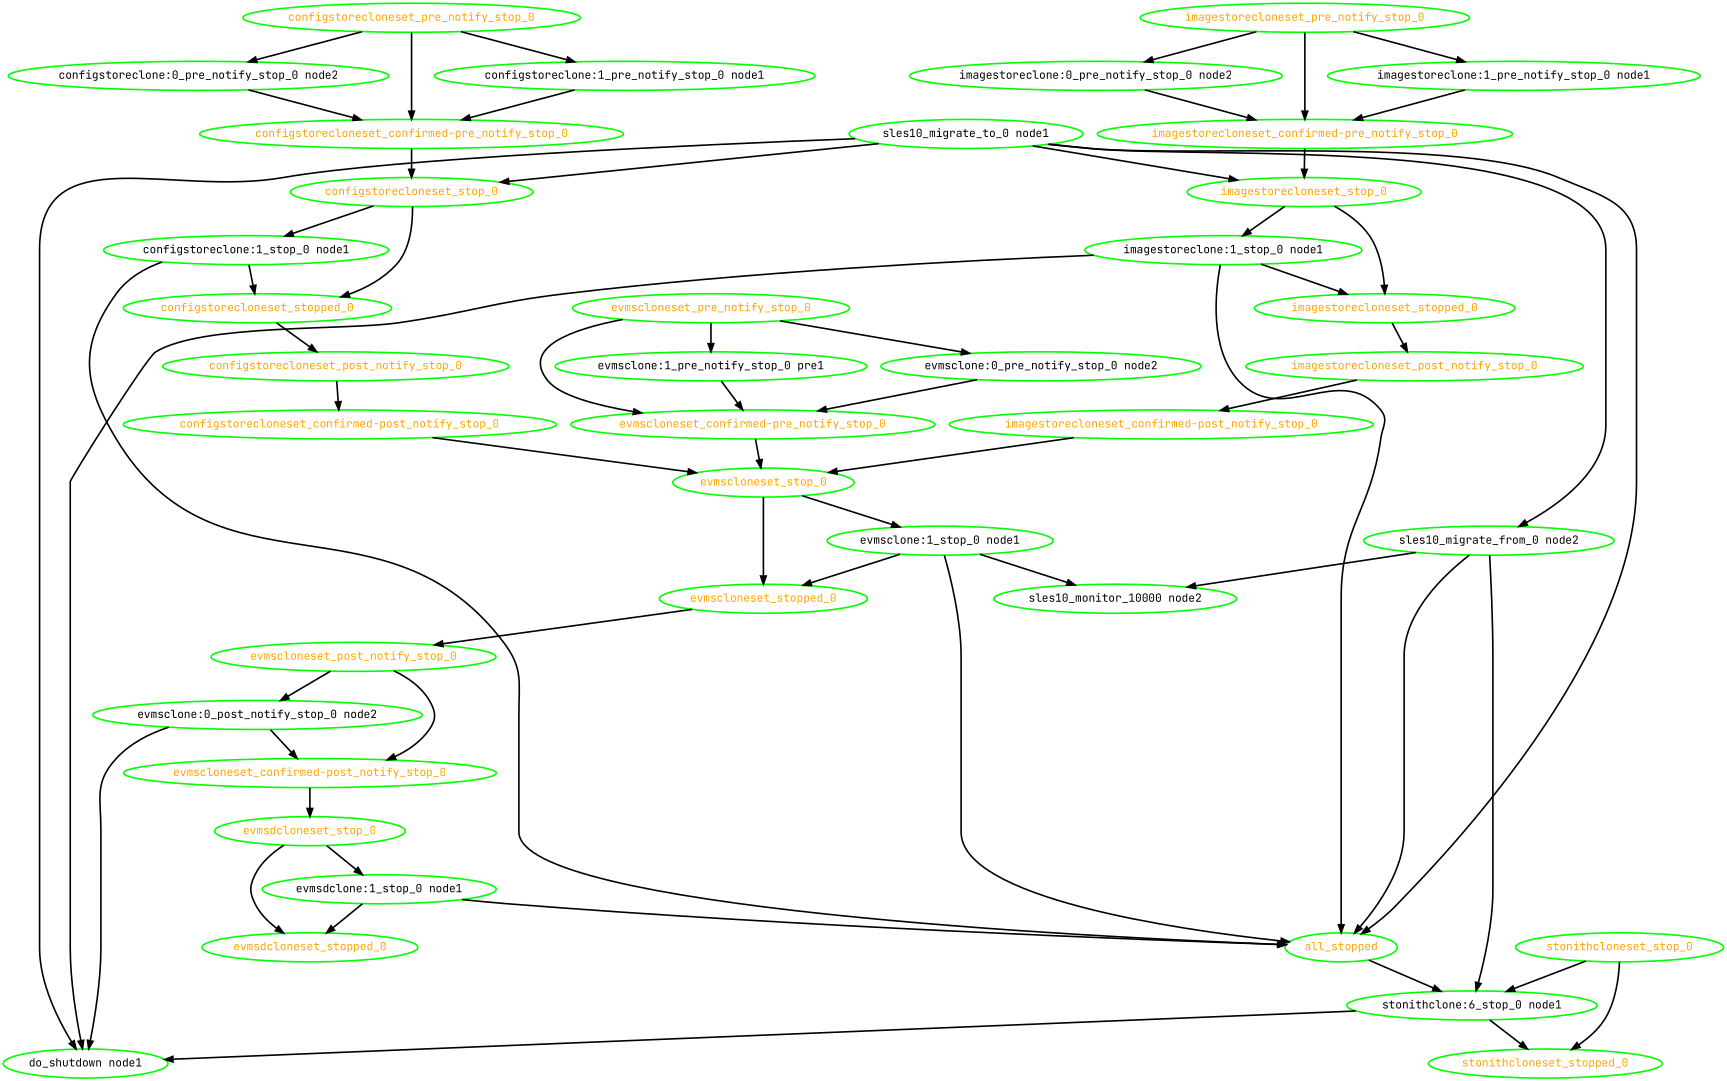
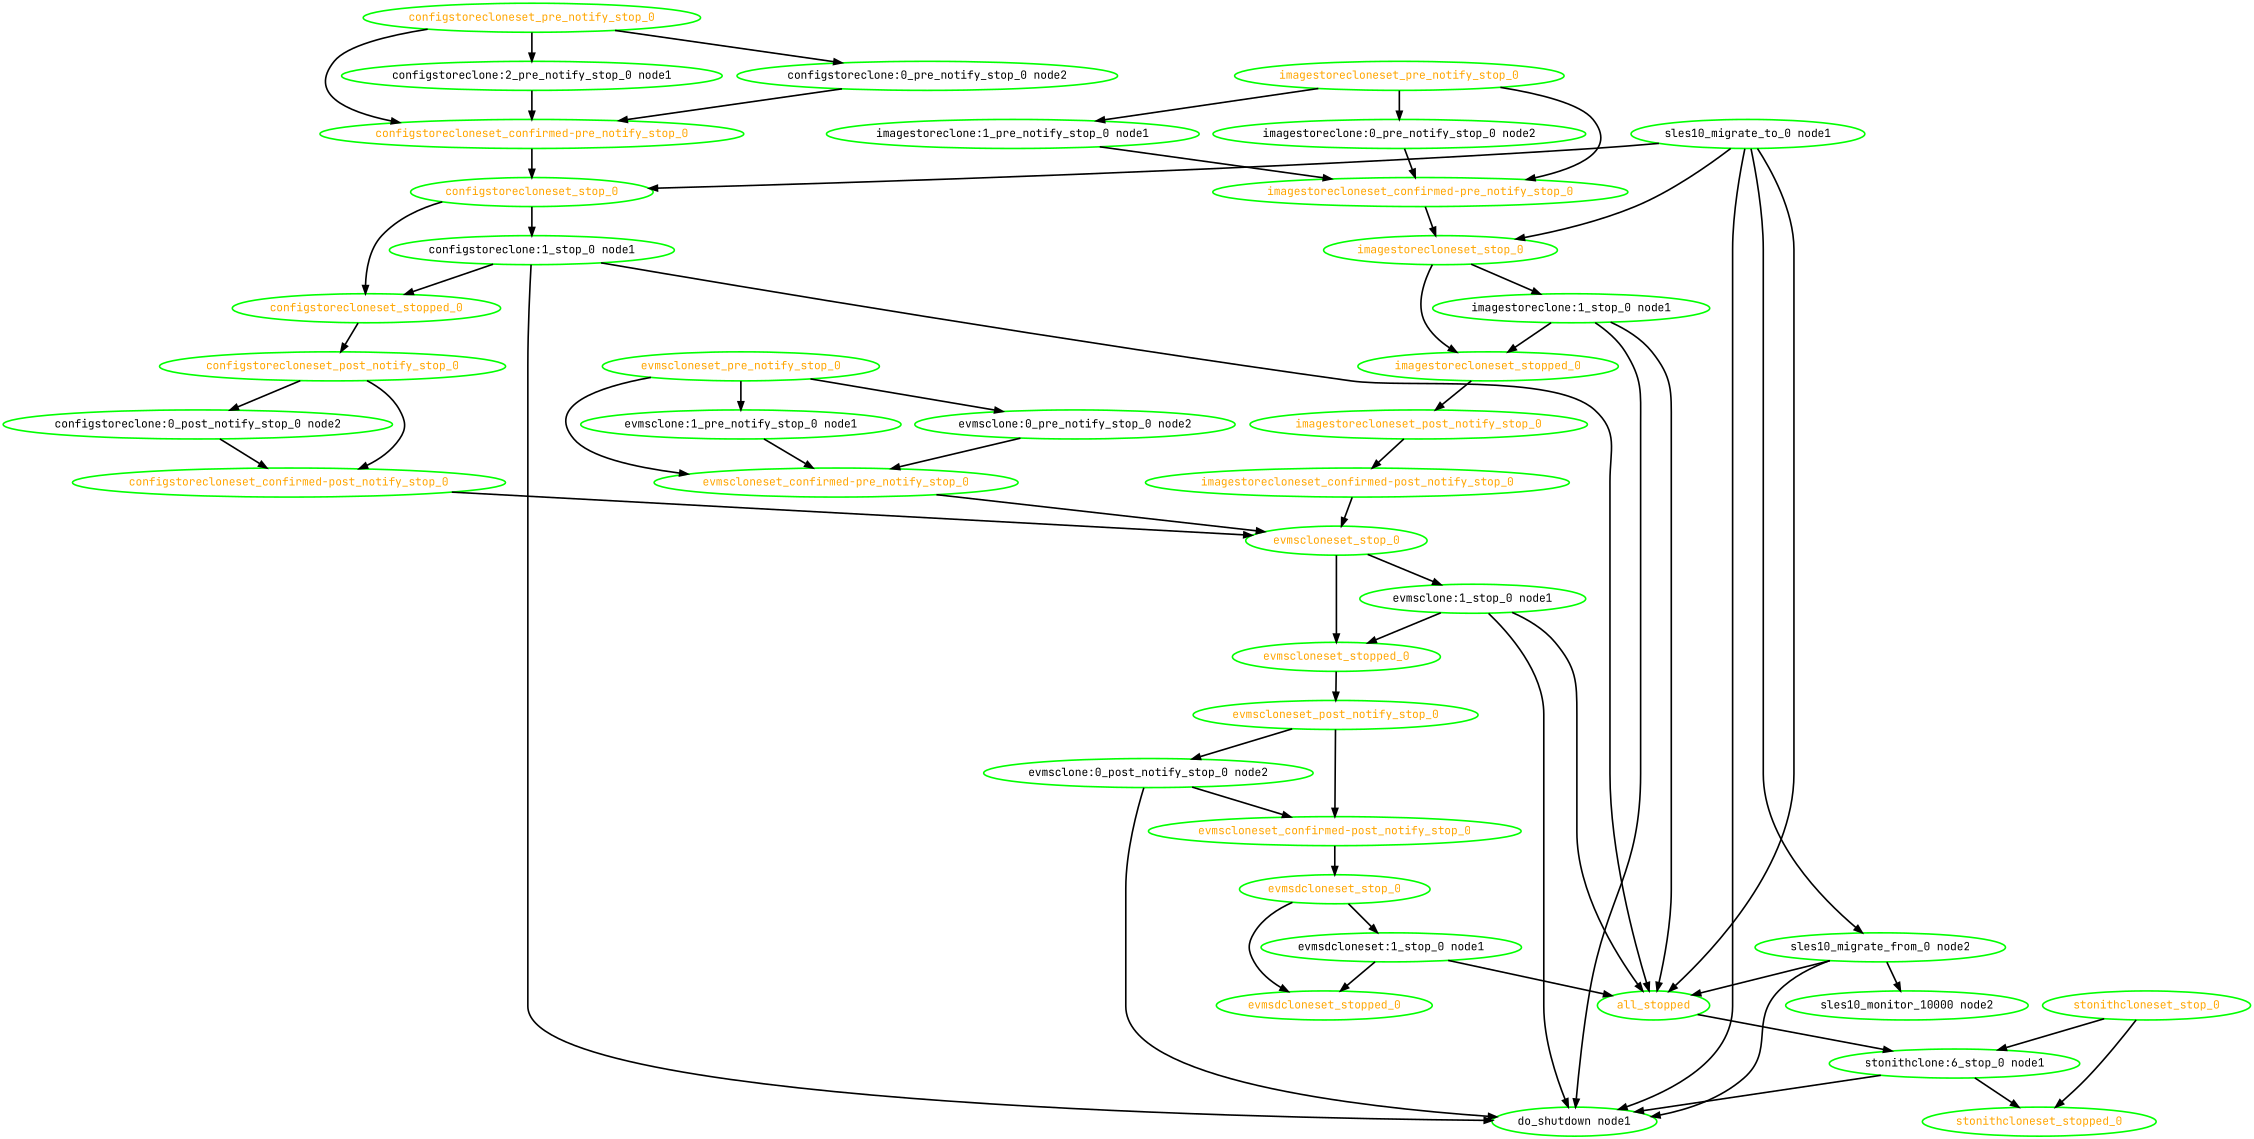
  digraph {
    fontname="JetBrains Mono"
    node [color=green fontcolor=orange fontname="JetBrains Mono" style=bold]
    edge [fontname="JetBrains Mono" style=bold]
    n1 [fontcolor=black label="stonithclone:6_stop_0 node1"]
    all_stopped
    "do_shutdown node1" [fontcolor=black]
    stonithcloneset_stopped_0
+   "configstoreclone:0_post_notify_stop_0 node2" [fontcolor=black]
    "configstorecloneset_confirmed-post_notify_stop_0"
    evmscloneset_stop_0
    "evmsclone:1_stop_0 node1" [fontcolor=black]
    evmscloneset_stopped_0
    "configstoreclone:0_pre_notify_stop_0 node2" [fontcolor=black]
    "configstorecloneset_confirmed-pre_notify_stop_0"
    configstorecloneset_stop_0
    "configstoreclone:1_stop_0 node1" [fontcolor=black]
    configstorecloneset_stopped_0
-   "configstoreclone:1_pre_notify_stop_0 node1" [fontcolor=black]
+   "configstoreclone:1_pre_notify_stop_0 node1" [fontcolor=black label="configstoreclone:2_pre_notify_stop_0 node1"]
    configstorecloneset_post_notify_stop_0
    evmscloneset_post_notify_stop_0
    configstorecloneset_pre_notify_stop_0
    "evmsclone:0_post_notify_stop_0 node2" [fontcolor=black]
    "evmscloneset_confirmed-post_notify_stop_0"
    evmsdcloneset_stop_0
-   "evmsdclone:1_stop_0 node1" [fontcolor=black]
+   "evmsdclone:1_stop_0 node1" [fontcolor=black label="evmsdcloneset:1_stop_0 node1"]
    evmsdcloneset_stopped_0
    "evmsclone:0_pre_notify_stop_0 node2" [fontcolor=black]
    "evmscloneset_confirmed-pre_notify_stop_0"
-   "evmsclone:1_pre_notify_stop_0 node1" [fontcolor=black label="evmsclone:1_pre_notify_stop_0 pre1"]
+   "evmsclone:1_pre_notify_stop_0 node1" [fontcolor=black]
    evmscloneset_pre_notify_stop_0
    "imagestorecloneset_confirmed-post_notify_stop_0"
    "imagestoreclone:0_pre_notify_stop_0 node2" [fontcolor=black]
    "imagestorecloneset_confirmed-pre_notify_stop_0"
    imagestorecloneset_stop_0
    "imagestoreclone:1_stop_0 node1" [fontcolor=black]
    imagestorecloneset_stopped_0
    "imagestoreclone:1_pre_notify_stop_0 node1" [fontcolor=black]
    imagestorecloneset_post_notify_stop_0
    imagestorecloneset_pre_notify_stop_0
    "sles10_migrate_from_0 node2" [fontcolor=black]
    "sles10_monitor_10000 node2" [fontcolor=black]
    "sles10_migrate_to_0 node1" [fontcolor=black]
    stonithcloneset_stop_0
    n1 -> "do_shutdown node1"
    n1 -> stonithcloneset_stopped_0
    all_stopped -> n1
+   "configstoreclone:0_post_notify_stop_0 node2" -> "configstorecloneset_confirmed-post_notify_stop_0"
    "configstorecloneset_confirmed-post_notify_stop_0" -> evmscloneset_stop_0
    evmscloneset_stop_0 -> "evmsclone:1_stop_0 node1"
    evmscloneset_stop_0 -> evmscloneset_stopped_0
    "evmsclone:1_stop_0 node1" -> all_stopped
-   "evmsclone:1_stop_0 node1" -> "sles10_monitor_10000 node2"
+   "evmsclone:1_stop_0 node1" -> "do_shutdown node1"
    "evmsclone:1_stop_0 node1" -> evmscloneset_stopped_0
    evmscloneset_stopped_0 -> evmscloneset_post_notify_stop_0
    "configstoreclone:0_pre_notify_stop_0 node2" -> "configstorecloneset_confirmed-pre_notify_stop_0"
    "configstorecloneset_confirmed-pre_notify_stop_0" -> configstorecloneset_stop_0
    configstorecloneset_stop_0 -> "configstoreclone:1_stop_0 node1"
    configstorecloneset_stop_0 -> configstorecloneset_stopped_0
    "configstoreclone:1_stop_0 node1" -> all_stopped
+   "configstoreclone:1_stop_0 node1" -> "do_shutdown node1"
    "configstoreclone:1_stop_0 node1" -> configstorecloneset_stopped_0
    configstorecloneset_stopped_0 -> configstorecloneset_post_notify_stop_0
    "configstoreclone:1_pre_notify_stop_0 node1" -> "configstorecloneset_confirmed-pre_notify_stop_0"
+   configstorecloneset_post_notify_stop_0 -> "configstoreclone:0_post_notify_stop_0 node2"
    configstorecloneset_post_notify_stop_0 -> "configstorecloneset_confirmed-post_notify_stop_0"
    evmscloneset_post_notify_stop_0 -> "evmsclone:0_post_notify_stop_0 node2"
    evmscloneset_post_notify_stop_0 -> "evmscloneset_confirmed-post_notify_stop_0"
    configstorecloneset_pre_notify_stop_0 -> "configstoreclone:0_pre_notify_stop_0 node2"
    configstorecloneset_pre_notify_stop_0 -> "configstorecloneset_confirmed-pre_notify_stop_0"
    configstorecloneset_pre_notify_stop_0 -> "configstoreclone:1_pre_notify_stop_0 node1"
    "evmsclone:0_post_notify_stop_0 node2" -> "do_shutdown node1"
    "evmsclone:0_post_notify_stop_0 node2" -> "evmscloneset_confirmed-post_notify_stop_0"
    "evmscloneset_confirmed-post_notify_stop_0" -> evmsdcloneset_stop_0
    evmsdcloneset_stop_0 -> "evmsdclone:1_stop_0 node1"
    evmsdcloneset_stop_0 -> evmsdcloneset_stopped_0
    "evmsdclone:1_stop_0 node1" -> all_stopped
    "evmsdclone:1_stop_0 node1" -> evmsdcloneset_stopped_0
    "evmsclone:0_pre_notify_stop_0 node2" -> "evmscloneset_confirmed-pre_notify_stop_0"
    "evmscloneset_confirmed-pre_notify_stop_0" -> evmscloneset_stop_0
    "evmsclone:1_pre_notify_stop_0 node1" -> "evmscloneset_confirmed-pre_notify_stop_0"
    evmscloneset_pre_notify_stop_0 -> "evmsclone:0_pre_notify_stop_0 node2"
    evmscloneset_pre_notify_stop_0 -> "evmscloneset_confirmed-pre_notify_stop_0"
    evmscloneset_pre_notify_stop_0 -> "evmsclone:1_pre_notify_stop_0 node1"
    "imagestorecloneset_confirmed-post_notify_stop_0" -> evmscloneset_stop_0
    "imagestoreclone:0_pre_notify_stop_0 node2" -> "imagestorecloneset_confirmed-pre_notify_stop_0"
    "imagestorecloneset_confirmed-pre_notify_stop_0" -> imagestorecloneset_stop_0
    imagestorecloneset_stop_0 -> "imagestoreclone:1_stop_0 node1"
    imagestorecloneset_stop_0 -> imagestorecloneset_stopped_0
    "imagestoreclone:1_stop_0 node1" -> all_stopped
    "imagestoreclone:1_stop_0 node1" -> "do_shutdown node1"
    "imagestoreclone:1_stop_0 node1" -> imagestorecloneset_stopped_0
    imagestorecloneset_stopped_0 -> imagestorecloneset_post_notify_stop_0
    "imagestoreclone:1_pre_notify_stop_0 node1" -> "imagestorecloneset_confirmed-pre_notify_stop_0"
    imagestorecloneset_post_notify_stop_0 -> "imagestorecloneset_confirmed-post_notify_stop_0"
    imagestorecloneset_pre_notify_stop_0 -> "imagestoreclone:0_pre_notify_stop_0 node2"
    imagestorecloneset_pre_notify_stop_0 -> "imagestorecloneset_confirmed-pre_notify_stop_0"
    imagestorecloneset_pre_notify_stop_0 -> "imagestoreclone:1_pre_notify_stop_0 node1"
    "sles10_migrate_from_0 node2" -> all_stopped
-   "sles10_migrate_from_0 node2" -> n1
+   "sles10_migrate_from_0 node2" -> "do_shutdown node1"
    "sles10_migrate_from_0 node2" -> "sles10_monitor_10000 node2"
    "sles10_migrate_to_0 node1" -> all_stopped
    "sles10_migrate_to_0 node1" -> "do_shutdown node1"
    "sles10_migrate_to_0 node1" -> configstorecloneset_stop_0
    "sles10_migrate_to_0 node1" -> imagestorecloneset_stop_0
    "sles10_migrate_to_0 node1" -> "sles10_migrate_from_0 node2"
    stonithcloneset_stop_0 -> n1
    stonithcloneset_stop_0 -> stonithcloneset_stopped_0
  }
